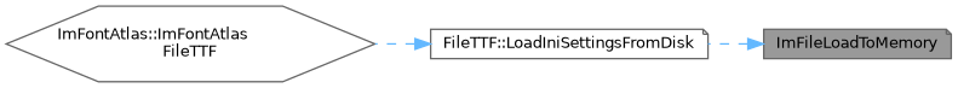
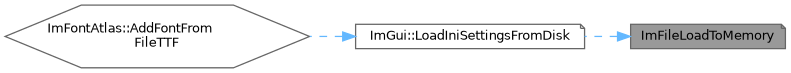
  digraph {
    rankdir=RL
    node [color=grey40 fillcolor=white fontname=Helvetica fontsize=10 shape=note style=filled]
    edge [color=steelblue1 dir=back fontname=Helvetica fontsize=10 labelfontname=Helvetica labelfontsize=10 style=dashed]
    n1 [color=gray40 fillcolor=grey60 fontcolor=black height=0.2 label=ImFileLoadToMemory width=0.4]
-   n2 [height=0.2 label="FileTTF::LoadIniSettingsFromDisk" width=0.4]
-   n3 [height=0.2 label="ImFontAtlas::ImFontAtlas\lFileTTF" shape=hexagon width=0.4]
+   n2 [height=0.2 label="ImGui::LoadIniSettingsFromDisk" width=0.4]
+   n3 [height=0.2 label="ImFontAtlas::AddFontFrom\lFileTTF" shape=hexagon width=0.4]
    n1 -> n2
    n2 -> n3
  }
